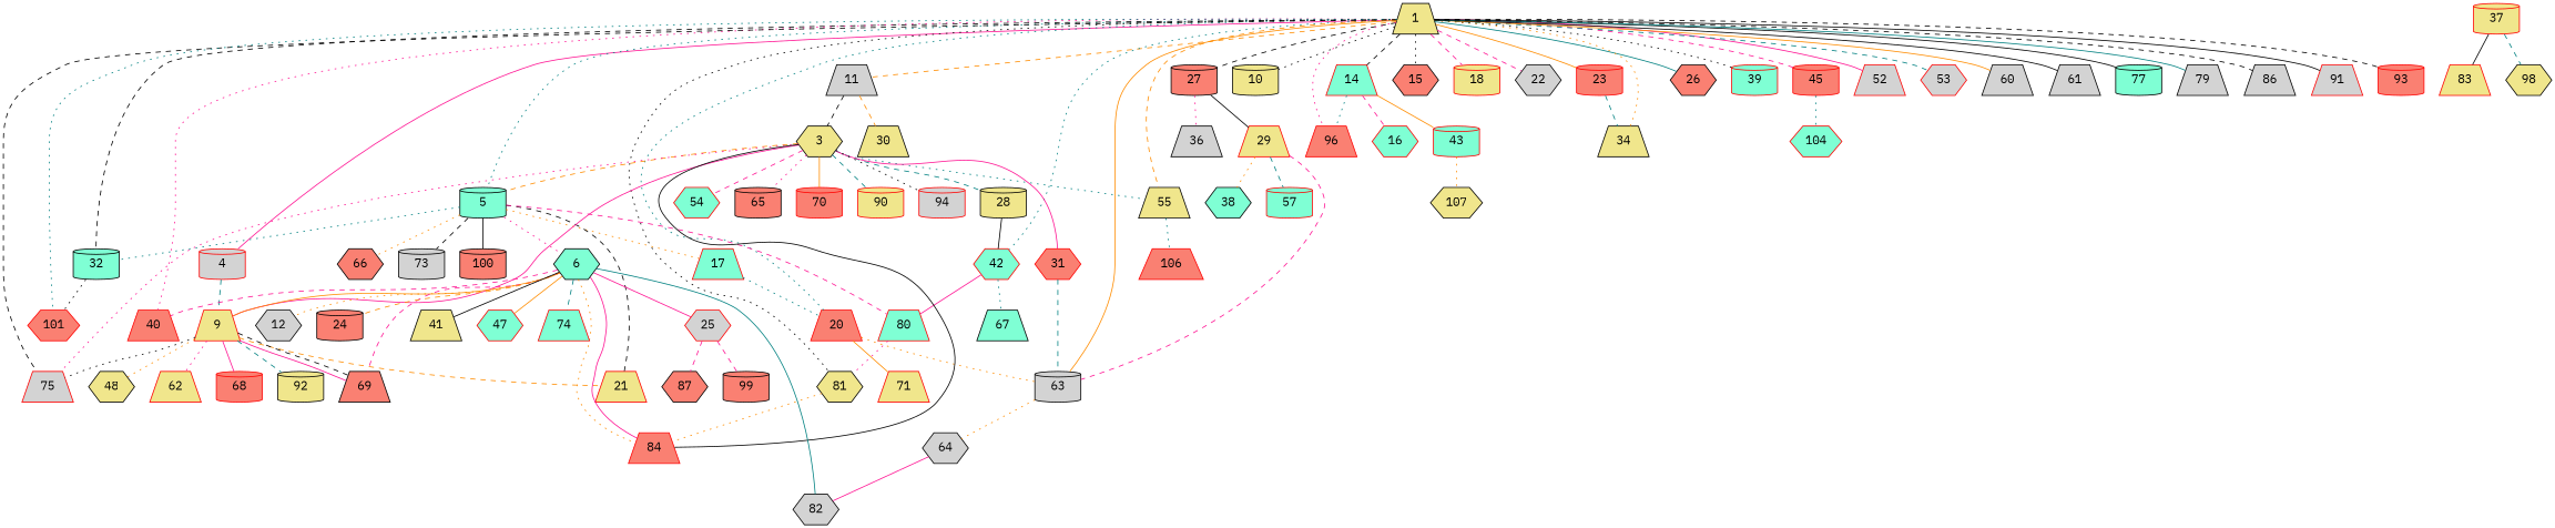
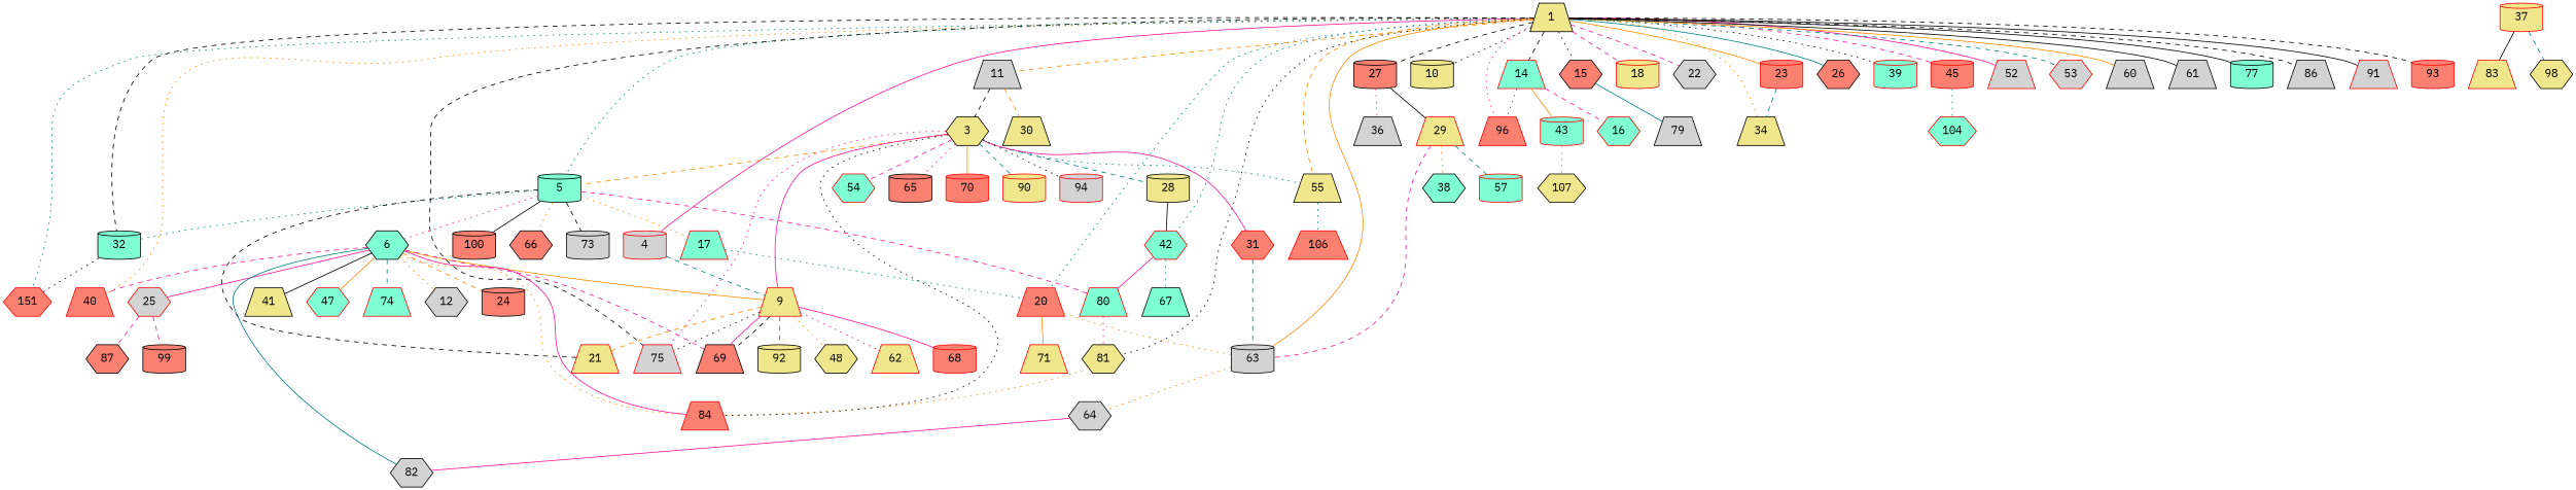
  graph {
    fontname="IBM Plex Mono"
    node [color=black fillcolor=khaki fontname="IBM Plex Mono" shape=trapezium style=filled]
    edge [color=deeppink fontname="IBM Plex Mono" style=dotted]
    1 [super="+2"]
    4 [color=red fillcolor=lightgrey shape=cylinder super="+8"]
    5 [fillcolor=aquamarine shape=cylinder super="+58"]
    10 [shape=cylinder]
    11 [fillcolor=lightgrey]
    14 [color=red fillcolor=aquamarine super="+78"]
    15 [fillcolor=salmon shape=hexagon]
    18 [color=red shape=cylinder]
    20 [color=red fillcolor=salmon super="+89"]
    22 [fillcolor=lightgrey shape=hexagon]
    23 [color=red fillcolor=salmon shape=cylinder super="+44"]
    26 [fillcolor=salmon shape=hexagon]
    27 [fillcolor=salmon shape=cylinder super="+50"]
    32 [fillcolor=aquamarine shape=cylinder super="+46"]
    34
    39 [color=red fillcolor=aquamarine shape=cylinder]
    40 [color=red fillcolor=salmon]
    42 [color=red fillcolor=aquamarine shape=hexagon super="+49"]
    45 [color=red fillcolor=salmon shape=cylinder super="+51"]
    52 [color=red fillcolor=lightgrey super="+56"]
    53 [color=red fillcolor=lightgrey shape=hexagon]
    55 [super="+102"]
    60 [fillcolor=lightgrey]
    61 [fillcolor=lightgrey]
    63 [fillcolor=lightgrey shape=cylinder super="+88"]
    75 [color=red fillcolor=lightgrey]
    77 [fillcolor=aquamarine shape=cylinder]
    79 [fillcolor=lightgrey]
    81 [shape=hexagon]
    86 [fillcolor=lightgrey]
    91 [color=red fillcolor=lightgrey]
    93 [color=red fillcolor=salmon shape=cylinder]
    96 [color=red fillcolor=salmon]
-   101 [color=red fillcolor=salmon shape=hexagon]
+   101 [color=red fillcolor=salmon shape=hexagon label=151]
    3 [shape=hexagon super="+13"]
    9 [color=red super="+105"]
    28 [shape=cylinder]
    31 [color=red fillcolor=salmon shape=hexagon super="+35"]
    54 [color=red fillcolor=aquamarine shape=hexagon]
    65 [fillcolor=salmon shape=cylinder]
    70 [color=red fillcolor=salmon shape=cylinder]
    84 [color=red fillcolor=salmon super="+95"]
    90 [color=red shape=cylinder]
    94 [color=red fillcolor=lightgrey shape=cylinder]
    6 [fillcolor=aquamarine shape=hexagon super="+7"]
    17 [color=red fillcolor=aquamarine super="+72"]
    21 [color=red super="+103"]
    66 [fillcolor=salmon shape=hexagon]
    73 [fillcolor=lightgrey shape=cylinder]
    80 [color=red fillcolor=aquamarine]
    100 [fillcolor=salmon shape=cylinder]
    30
    16 [color=red fillcolor=aquamarine shape=hexagon]
    43 [color=red fillcolor=aquamarine shape=cylinder]
    71 [color=red]
    29 [color=red super="+33"]
    36 [fillcolor=lightgrey]
    38 [fillcolor=aquamarine shape=hexagon]
    57 [color=red fillcolor=aquamarine shape=cylinder]
    67 [fillcolor=aquamarine]
    104 [color=red fillcolor=aquamarine shape=hexagon]
    106 [color=red fillcolor=salmon]
    64 [fillcolor=lightgrey shape=hexagon]
    69 [fillcolor=salmon]
    48 [shape=hexagon]
    62 [color=red]
    68 [color=red fillcolor=salmon shape=cylinder]
    92 [shape=cylinder]
    12 [fillcolor=lightgrey shape=hexagon]
    24 [fillcolor=salmon shape=cylinder super="+97"]
    25 [color=red fillcolor=lightgrey shape=hexagon super="+85"]
    41
    47 [color=red fillcolor=aquamarine shape=hexagon]
    74 [color=red fillcolor=aquamarine]
    82 [fillcolor=lightgrey shape=hexagon]
    87 [fillcolor=salmon shape=hexagon]
    99 [fillcolor=salmon shape=cylinder]
    37 [color=red shape=cylinder super="+59"]
    83 [color=red]
    98 [shape=hexagon]
    107 [shape=hexagon]
    1 -- 4 [style=solid]
    1 -- 5 [color=teal]
    1 -- 10 [color=black]
    1 -- 11 [color=darkorange style=dashed]
    1 -- 14 [color=black style=dashed]
    1 -- 15 [color=black]
    1 -- 18 [style=dashed]
    1 -- 20 [color=teal]
    1 -- 22 [style=dashed]
    1 -- 23 [color=darkorange style=solid]
    1 -- 26 [color=teal style=solid]
    1 -- 27 [color=black style=dashed]
    1 -- 32 [color=black style=dashed]
    1 -- 34 [color=darkorange]
    1 -- 39 [color=black]
-   1 -- 40
+   1 -- 40 [color=darkorange]
    1 -- 42 [color=teal]
    1 -- 45 [style=dashed]
    1 -- 52 [style=solid]
    1 -- 53 [color=teal style=dashed]
    1 -- 55 [color=darkorange style=dashed]
    1 -- 60 [color=darkorange style=solid]
    1 -- 61 [color=black style=solid]
    1 -- 63 [color=darkorange style=solid]
    1 -- 75 [color=black style=dashed]
    1 -- 77 [color=black style=solid]
-   1 -- 79 [color=teal style=solid]
+   15 -- 79 [color=teal style=solid]
    1 -- 81 [color=black]
    1 -- 86 [color=black style=dashed]
    1 -- 91 [color=black style=solid]
    1 -- 93 [color=black style=dashed]
    1 -- 96
    1 -- 101 [color=teal]
    4 -- 9 [color=teal style=dashed]
    5 -- 32 [color=teal]
    5 -- 6
    5 -- 17 [color=darkorange]
    5 -- 21 [color=black style=dashed]
    5 -- 66 [color=darkorange]
    5 -- 73 [color=black style=dashed]
    5 -- 80 [style=dashed]
    5 -- 100 [color=black style=solid]
    11 -- 3 [color=black style=dashed weight=2]
    11 -- 30 [color=darkorange style=dashed]
    14 -- 96 [color=teal]
    14 -- 16 [style=dashed]
    14 -- 43 [color=darkorange style=solid]
    20 -- 63 [color=darkorange]
    20 -- 71 [color=darkorange style=solid]
    23 -- 34 [color=teal style=dashed]
    27 -- 29 [color=black style=solid]
    27 -- 36
    32 -- 101 [color=black]
    42 -- 80 [style=solid]
    42 -- 67 [color=teal]
    45 -- 104 [color=teal]
    55 -- 106 [color=teal]
    63 -- 64 [color=darkorange]
    81 -- 84 [color=darkorange]
    3 -- 5 [color=darkorange style=dashed]
    3 -- 55 [color=teal]
    3 -- 75
    3 -- 9 [style=solid weight=2]
    3 -- 28 [color=teal style=dashed]
    3 -- 31 [style=solid weight=2]
    3 -- 54 [style=dashed]
    3 -- 65
    3 -- 70 [color=darkorange style=solid]
-   3 -- 84 [color=black style=solid]
+   3 -- 84 [color=black]
    3 -- 90 [color=teal style=dashed]
    3 -- 94 [color=black]
    9 -- 75 [color=black]
    9 -- 21 [color=darkorange style=dashed]
    9 -- 69 [style=solid]
    9 -- 69 [color=black style=dashed]
    9 -- 48 [color=darkorange]
    9 -- 62
    9 -- 68 [style=solid]
    9 -- 92 [color=teal style=dashed]
    28 -- 42 [color=black style=solid]
    31 -- 63 [color=teal style=dashed weight=2]
    6 -- 40 [style=dashed]
    6 -- 9 [color=darkorange style=solid]
    6 -- 84 [color=darkorange]
    6 -- 84 [style=solid]
    6 -- 69 [style=dashed]
    6 -- 12 [color=darkorange]
    6 -- 24 [color=darkorange style=dashed]
    6 -- 25 [style=solid]
    6 -- 41 [color=black style=solid]
    6 -- 47 [color=darkorange style=solid]
    6 -- 74 [color=teal style=dashed]
    6 -- 82 [color=teal style=solid]
    17 -- 20 [color=teal]
    80 -- 81
    43 -- 107 [color=darkorange]
    29 -- 63 [style=dashed]
    29 -- 38 [color=darkorange]
    29 -- 57 [color=teal style=dashed]
    64 -- 82 [style=solid]
    25 -- 87 [style=dashed]
    25 -- 99 [style=dashed]
    37 -- 83 [color=black style=solid]
    37 -- 98 [color=teal style=dashed]
  }
